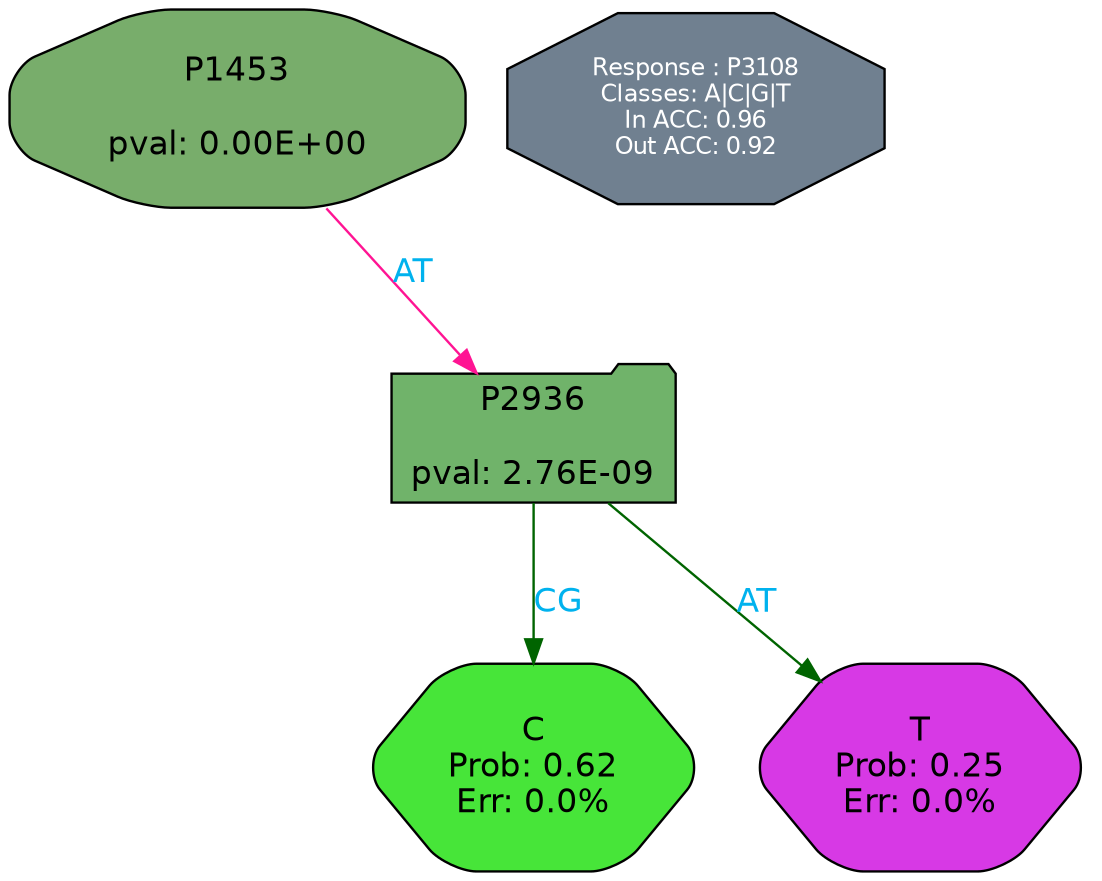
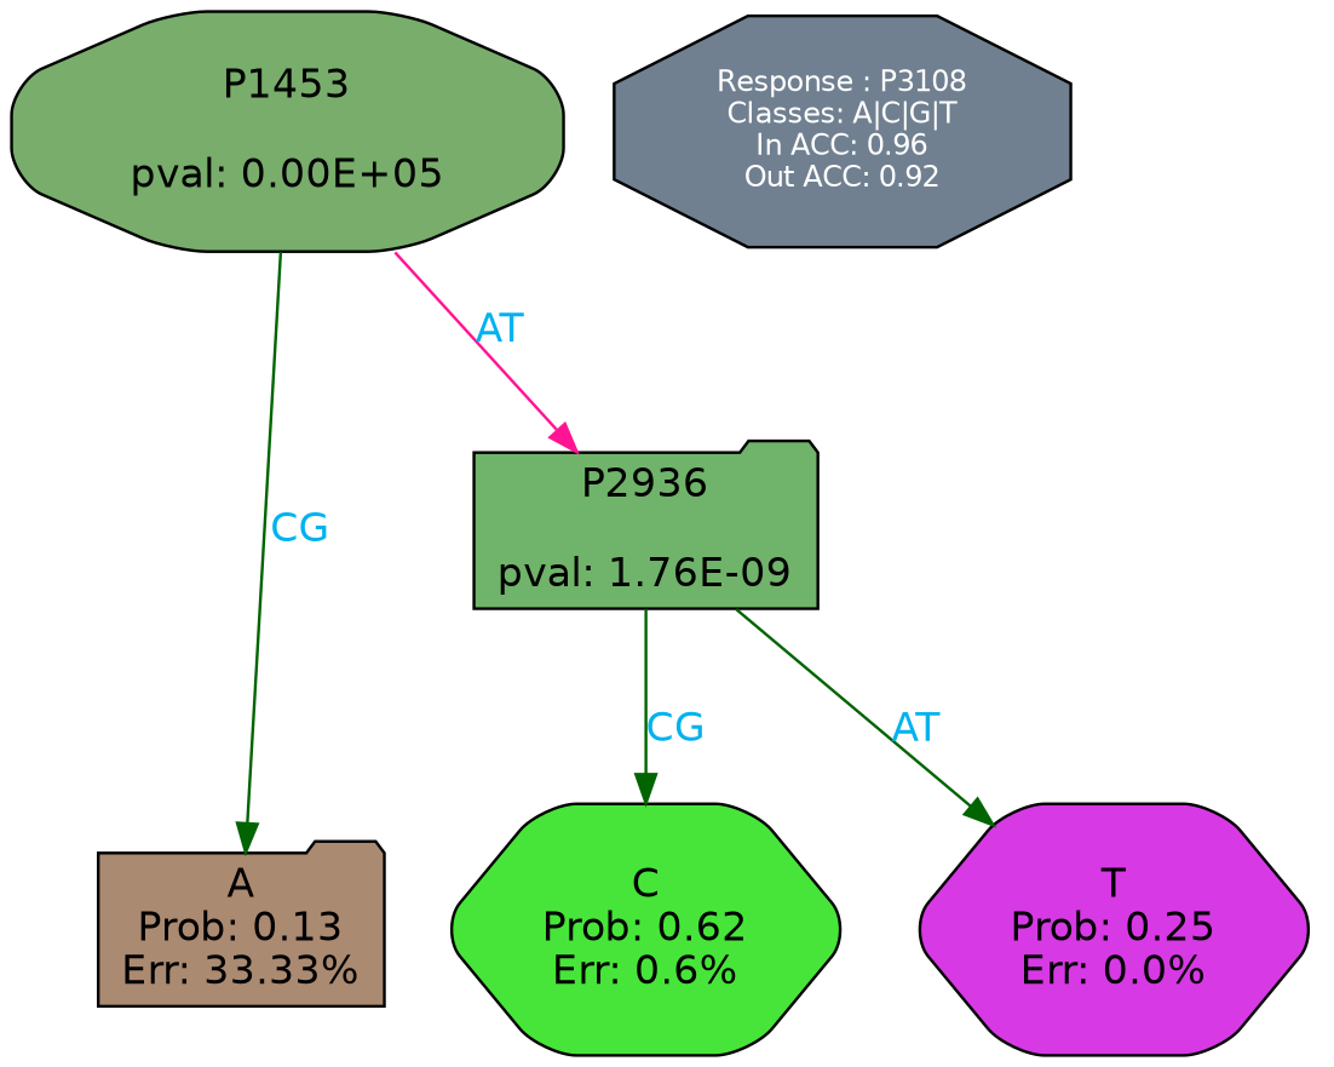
  digraph {
    ranksep=equally
    splines=polylines
    node [color=black fontname=helvetica shape=hexagon style="filled, rounded"]
    edge [color=darkgreen fontcolor=deepskyblue2 fontname=helvetica]
-   n1 [fillcolor="#47e539" label="C\nProb: 0.62\nErr: 0.0%"]
+   n1 [fillcolor="#47e539" label="C\nProb: 0.62\nErr: 0.6%"]
    n2 [fillcolor="#d739e5" label="T\nProb: 0.25\nErr: 0.0%"]
+   n3 [fillcolor="#ab8a72" label="A\nProb: 0.13\nErr: 33.33%" shape=folder]
    n4 [align=left fillcolor=slategray fontcolor=white fontsize=10 label="Response : P3108\nClasses: A|C|G|T\nIn ACC: 0.96\nOut ACC: 0.92\n" shape=octagon style=filled]
-   n5 [fillcolor="#78ad6b" label="P1453\n\npval: 0.00E+00" shape=octagon]
-   n6 [fillcolor="#70b36a" label="P2936\n\npval: 2.76E-09" shape=folder]
+   n5 [fillcolor="#78ad6b" label="P1453\n\npval: 0.00E+05" shape=octagon]
+   n6 [fillcolor="#70b36a" label="P2936\n\npval: 1.76E-09" shape=folder]
    subgraph sub_1 {
      rank=same
      n1
      n2
+     n3
    }
    subgraph sub_2 {
      rank=same
      n4
      n5
    }
+   n5 -> n3 [label=CG]
    n5 -> n6 [color=deeppink label=AT]
    n6 -> n1 [label=CG]
    n6 -> n2 [label=AT]
  }
